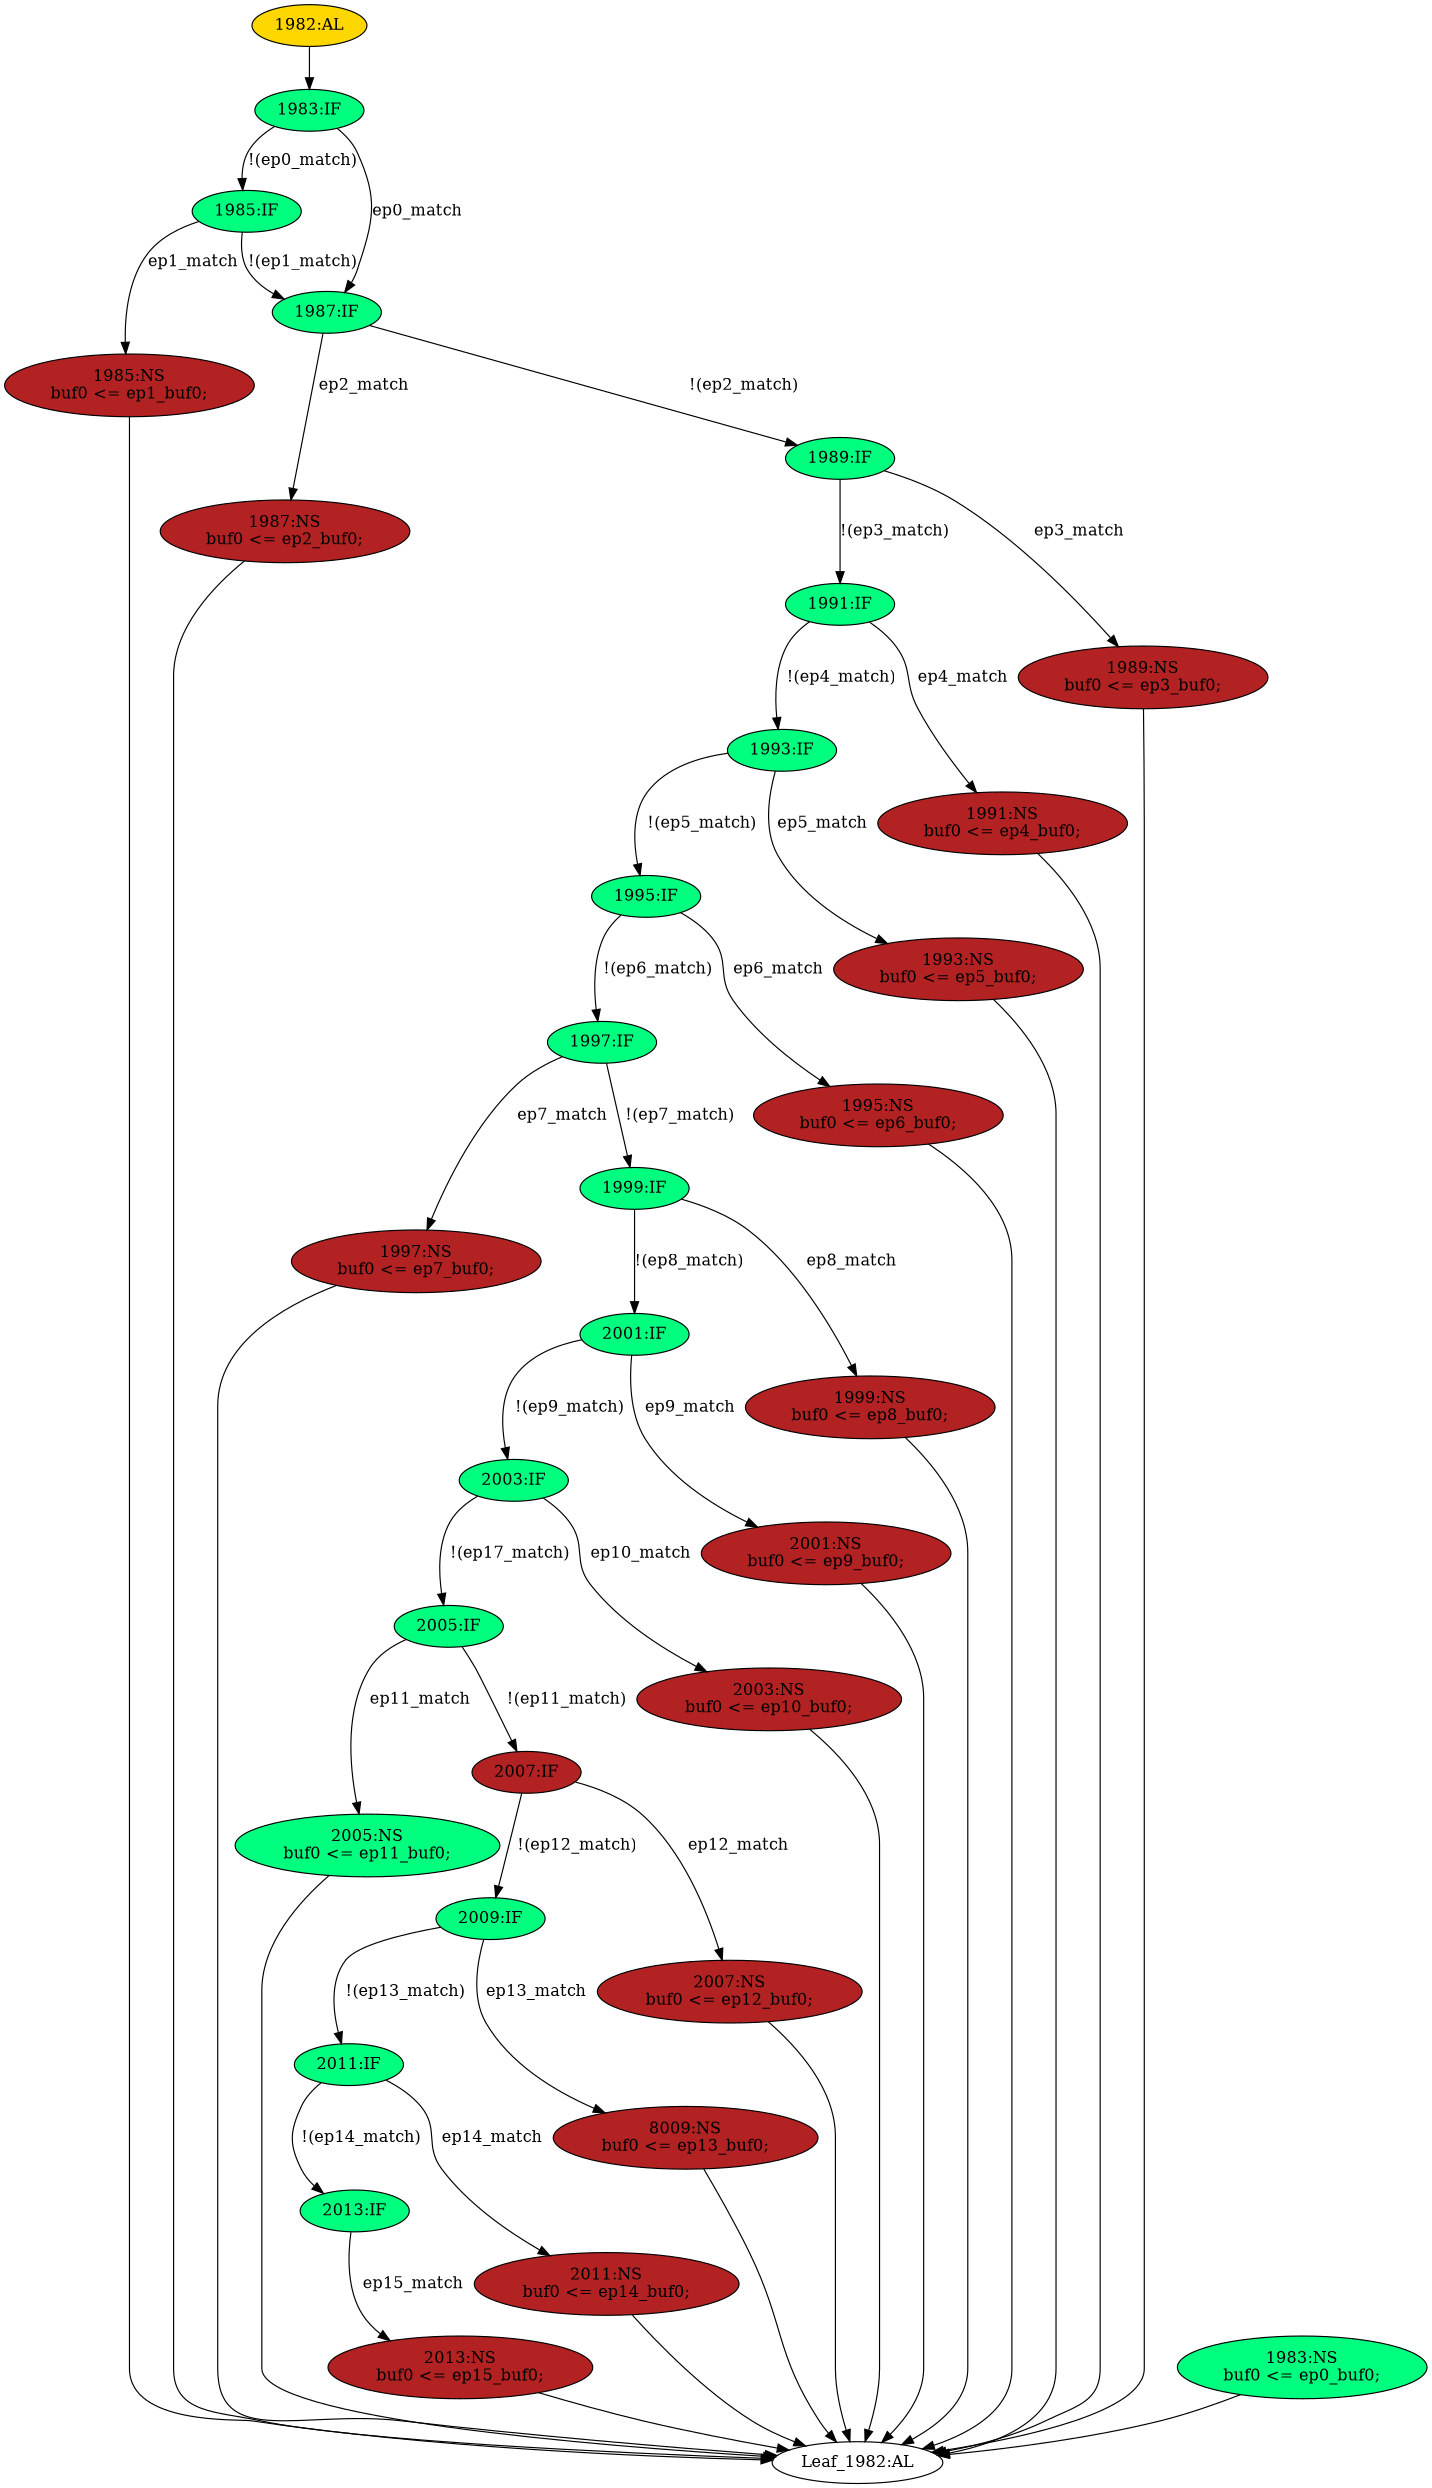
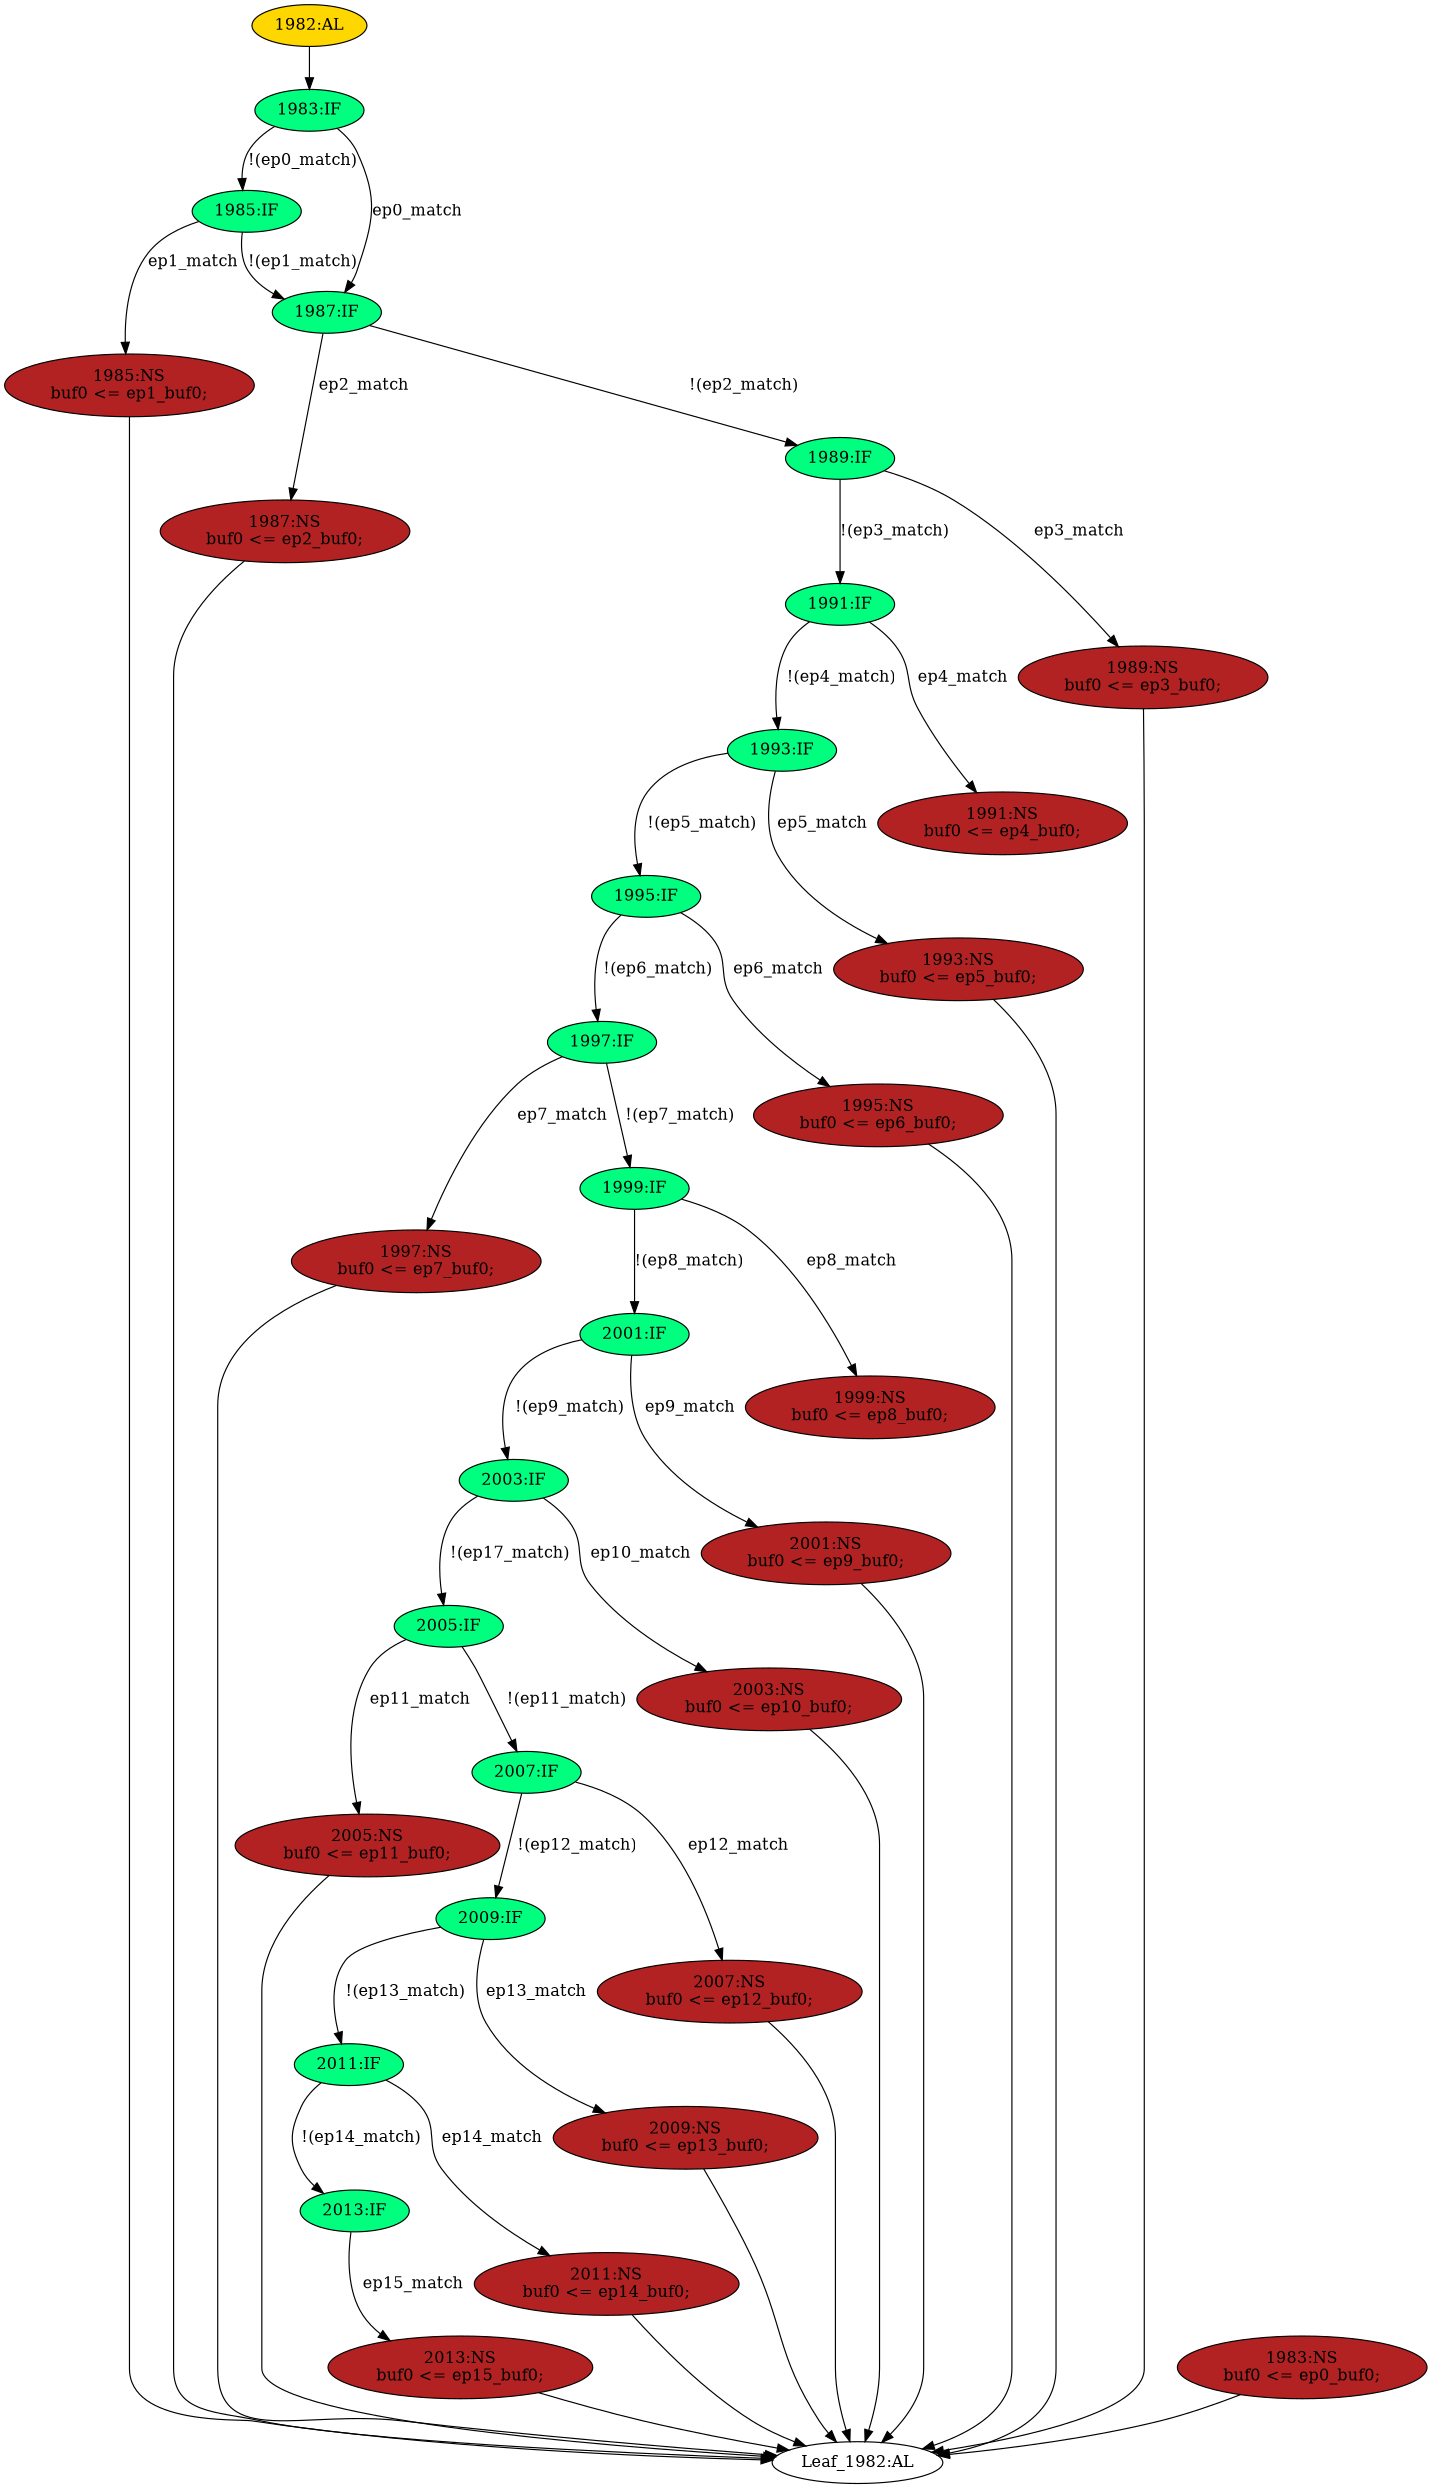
  strict digraph {
    node [fillcolor=firebrick statements="[]" style=filled typ=NonblockingSubstitution]
    edge [cond="[]" lineno=None]
    n1 [ast="<pyverilog.vparser.ast.NonblockingSubstitution object at 0x7f0a38db02d0>" label="2013:NS\nbuf0 <= ep15_buf0;" statements="[<pyverilog.vparser.ast.NonblockingSubstitution object at 0x7f0a38db02d0>]"]
    n2 [def_var="['buf0']" label="Leaf_1982:AL" fillcolor="" statements="" style="" typ=""]
    n3 [ast="<pyverilog.vparser.ast.NonblockingSubstitution object at 0x7f0a38db0410>" label="1993:NS\nbuf0 <= ep5_buf0;" statements="[<pyverilog.vparser.ast.NonblockingSubstitution object at 0x7f0a38db0410>]"]
    n4 [ast="<pyverilog.vparser.ast.IfStatement object at 0x7f0a38db0550>" fillcolor=springgreen label="1983:IF" typ=IfStatement]
    n5 [ast="<pyverilog.vparser.ast.IfStatement object at 0x7f0a38db0590>" fillcolor=springgreen label="1985:IF" typ=IfStatement]
    n6 [ast="<pyverilog.vparser.ast.IfStatement object at 0x7f0a38db05d0>" fillcolor=springgreen label="1987:IF" typ=IfStatement]
    n7 [ast="<pyverilog.vparser.ast.NonblockingSubstitution object at 0x7f0a38dbcc10>" label="1985:NS\nbuf0 <= ep1_buf0;" statements="[<pyverilog.vparser.ast.NonblockingSubstitution object at 0x7f0a38dbcc10>]"]
-   n8 [ast="<pyverilog.vparser.ast.NonblockingSubstitution object at 0x7f0a38dbcd90>" fillcolor=springgreen label="1983:NS\nbuf0 <= ep0_buf0;" statements="[<pyverilog.vparser.ast.NonblockingSubstitution object at 0x7f0a38dbcd90>]"]
+   n8 [ast="<pyverilog.vparser.ast.NonblockingSubstitution object at 0x7f0a38dbcd90>" label="1983:NS\nbuf0 <= ep0_buf0;" statements="[<pyverilog.vparser.ast.NonblockingSubstitution object at 0x7f0a38dbcd90>]"]
    n9 [ast="<pyverilog.vparser.ast.IfStatement object at 0x7f0a38db0610>" fillcolor=springgreen label="1989:IF" typ=IfStatement]
    n10 [ast="<pyverilog.vparser.ast.NonblockingSubstitution object at 0x7f0a38dbca90>" label="1987:NS\nbuf0 <= ep2_buf0;" statements="[<pyverilog.vparser.ast.NonblockingSubstitution object at 0x7f0a38dbca90>]"]
    n11 [ast="<pyverilog.vparser.ast.IfStatement object at 0x7f0a38db06d0>" fillcolor=springgreen label="1995:IF" typ=IfStatement]
    n12 [ast="<pyverilog.vparser.ast.NonblockingSubstitution object at 0x7f0a38dbc5d0>" label="1995:NS\nbuf0 <= ep6_buf0;" statements="[<pyverilog.vparser.ast.NonblockingSubstitution object at 0x7f0a38dbc5d0>]"]
    n13 [ast="<pyverilog.vparser.ast.IfStatement object at 0x7f0a38db0710>" fillcolor=springgreen label="1997:IF" typ=IfStatement]
    n14 [ast="<pyverilog.vparser.ast.IfStatement object at 0x7f0a38db0750>" fillcolor=springgreen label="1999:IF" typ=IfStatement]
    n15 [ast="<pyverilog.vparser.ast.NonblockingSubstitution object at 0x7f0a38dbc450>" label="1997:NS\nbuf0 <= ep7_buf0;" statements="[<pyverilog.vparser.ast.NonblockingSubstitution object at 0x7f0a38dbc450>]"]
    n16 [ast="<pyverilog.vparser.ast.IfStatement object at 0x7f0a38db0790>" fillcolor=springgreen label="2001:IF" typ=IfStatement]
    n17 [ast="<pyverilog.vparser.ast.NonblockingSubstitution object at 0x7f0a38dbc2d0>" label="1999:NS\nbuf0 <= ep8_buf0;" statements="[<pyverilog.vparser.ast.NonblockingSubstitution object at 0x7f0a38dbc2d0>]"]
    n18 [ast="<pyverilog.vparser.ast.IfStatement object at 0x7f0a38db0890>" fillcolor=springgreen label="2009:IF" typ=IfStatement]
-   n19 [ast="<pyverilog.vparser.ast.NonblockingSubstitution object at 0x7f0a38db0b10>" label="8009:NS\nbuf0 <= ep13_buf0;" statements="[<pyverilog.vparser.ast.NonblockingSubstitution object at 0x7f0a38db0b10>]"]
+   n19 [ast="<pyverilog.vparser.ast.NonblockingSubstitution object at 0x7f0a38db0b10>" label="2009:NS\nbuf0 <= ep13_buf0;" statements="[<pyverilog.vparser.ast.NonblockingSubstitution object at 0x7f0a38db0b10>]"]
    n20 [ast="<pyverilog.vparser.ast.IfStatement object at 0x7f0a38db08d0>" fillcolor=springgreen label="2011:IF" typ=IfStatement]
    n21 [ast="<pyverilog.vparser.ast.NonblockingSubstitution object at 0x7f0a38db0990>" label="2011:NS\nbuf0 <= ep14_buf0;" statements="[<pyverilog.vparser.ast.NonblockingSubstitution object at 0x7f0a38db0990>]"]
    n22 [ast="<pyverilog.vparser.ast.IfStatement object at 0x7f0a38db0910>" fillcolor=springgreen label="2013:IF" typ=IfStatement]
-   n23 [ast="<pyverilog.vparser.ast.IfStatement object at 0x7f0a38db0850>" label="2007:IF" typ=IfStatement]
+   n23 [ast="<pyverilog.vparser.ast.IfStatement object at 0x7f0a38db0850>" fillcolor=springgreen label="2007:IF" typ=IfStatement]
    n24 [ast="<pyverilog.vparser.ast.NonblockingSubstitution object at 0x7f0a38db0c90>" label="2007:NS\nbuf0 <= ep12_buf0;" statements="[<pyverilog.vparser.ast.NonblockingSubstitution object at 0x7f0a38db0c90>]"]
    n25 [ast="<pyverilog.vparser.ast.NonblockingSubstitution object at 0x7f0a38dbc150>" label="2001:NS\nbuf0 <= ep9_buf0;" statements="[<pyverilog.vparser.ast.NonblockingSubstitution object at 0x7f0a38dbc150>]"]
    n26 [ast="<pyverilog.vparser.ast.IfStatement object at 0x7f0a38db07d0>" fillcolor=springgreen label="2003:IF" typ=IfStatement]
    n27 [ast="<pyverilog.vparser.ast.NonblockingSubstitution object at 0x7f0a38db0f90>" label="2003:NS\nbuf0 <= ep10_buf0;" statements="[<pyverilog.vparser.ast.NonblockingSubstitution object at 0x7f0a38db0f90>]"]
    n28 [ast="<pyverilog.vparser.ast.IfStatement object at 0x7f0a38db0810>" fillcolor=springgreen label="2005:IF" typ=IfStatement]
    n29 [ast="<pyverilog.vparser.ast.IfStatement object at 0x7f0a38db0650>" fillcolor=springgreen label="1991:IF" typ=IfStatement]
    n30 [ast="<pyverilog.vparser.ast.NonblockingSubstitution object at 0x7f0a38dbc790>" label="1991:NS\nbuf0 <= ep4_buf0;" statements="[<pyverilog.vparser.ast.NonblockingSubstitution object at 0x7f0a38dbc790>]"]
    n31 [ast="<pyverilog.vparser.ast.IfStatement object at 0x7f0a38db0690>" fillcolor=springgreen label="1993:IF" typ=IfStatement]
-   n32 [ast="<pyverilog.vparser.ast.NonblockingSubstitution object at 0x7f0a38db0e10>" fillcolor=springgreen label="2005:NS\nbuf0 <= ep11_buf0;" statements="[<pyverilog.vparser.ast.NonblockingSubstitution object at 0x7f0a38db0e10>]"]
+   n32 [ast="<pyverilog.vparser.ast.NonblockingSubstitution object at 0x7f0a38db0e10>" label="2005:NS\nbuf0 <= ep11_buf0;" statements="[<pyverilog.vparser.ast.NonblockingSubstitution object at 0x7f0a38db0e10>]"]
    n33 [ast="<pyverilog.vparser.ast.NonblockingSubstitution object at 0x7f0a38dbc910>" label="1989:NS\nbuf0 <= ep3_buf0;" statements="[<pyverilog.vparser.ast.NonblockingSubstitution object at 0x7f0a38dbc910>]"]
    n34 [ast="<pyverilog.vparser.ast.Always object at 0x7f0a38dbcf50>" clk_sens=True fillcolor=gold label="1982:AL" sens="['clk']" typ=Always use_var="['ep6_match', 'ep15_buf0', 'ep9_buf0', 'ep4_buf0', 'ep0_match', 'ep14_match', 'ep12_buf0', 'ep10_buf0', 'ep4_match', 'ep15_match', 'ep1_match', 'ep3_match', 'ep7_buf0', 'ep1_buf0', 'ep13_match', 'ep3_buf0', 'ep12_match', 'ep7_match', 'ep13_buf0', 'ep5_match', 'ep2_match', 'ep2_buf0', 'ep8_buf0', 'ep5_buf0', 'ep9_match', 'ep8_match', 'ep11_buf0', 'ep6_buf0', 'ep10_match', 'ep0_buf0', 'ep14_buf0', 'ep11_match']"]
    n1 -> n2
    n3 -> n2
    n4 -> n5 [cond="['ep0_match']" label="!(ep0_match)" lineno=1983]
    n4 -> n6 [cond="['ep0_match']" label=ep0_match lineno=1983]
    n5 -> n6 [cond="['ep1_match']" label="!(ep1_match)" lineno=1985]
    n5 -> n7 [cond="['ep1_match']" label=ep1_match lineno=1985]
    n6 -> n9 [cond="['ep2_match']" label="!(ep2_match)" lineno=1987]
    n6 -> n10 [cond="['ep2_match']" label=ep2_match lineno=1987]
    n7 -> n2
    n8 -> n2
    n9 -> n29 [cond="['ep3_match']" label="!(ep3_match)" lineno=1989]
    n9 -> n33 [cond="['ep3_match']" label=ep3_match lineno=1989]
    n10 -> n2
    n11 -> n12 [cond="['ep6_match']" label=ep6_match lineno=1995]
    n11 -> n13 [cond="['ep6_match']" label="!(ep6_match)" lineno=1995]
    n12 -> n2
    n13 -> n14 [cond="['ep7_match']" label="!(ep7_match)" lineno=1997]
    n13 -> n15 [cond="['ep7_match']" label=ep7_match lineno=1997]
    n14 -> n16 [cond="['ep8_match']" label="!(ep8_match)" lineno=1999]
    n14 -> n17 [cond="['ep8_match']" label=ep8_match lineno=1999]
    n15 -> n2
    n16 -> n25 [cond="['ep9_match']" label=ep9_match lineno=2001]
    n16 -> n26 [cond="['ep9_match']" label="!(ep9_match)" lineno=2001]
-   n17 -> n2
    n18 -> n19 [cond="['ep13_match']" label=ep13_match lineno=2009]
    n18 -> n20 [cond="['ep13_match']" label="!(ep13_match)" lineno=2009]
    n19 -> n2
    n20 -> n21 [cond="['ep14_match']" label=ep14_match lineno=2011]
    n20 -> n22 [cond="['ep14_match']" label="!(ep14_match)" lineno=2011]
    n21 -> n2
    n22 -> n1 [cond="['ep15_match']" label=ep15_match lineno=2013]
    n23 -> n18 [cond="['ep12_match']" label="!(ep12_match)" lineno=2007]
    n23 -> n24 [cond="['ep12_match']" label=ep12_match lineno=2007]
    n24 -> n2
    n25 -> n2
    n26 -> n27 [cond="['ep10_match']" label=ep10_match lineno=2003]
    n26 -> n28 [cond="['ep10_match']" label="!(ep17_match)" lineno=2003]
    n27 -> n2
    n28 -> n23 [cond="['ep11_match']" label="!(ep11_match)" lineno=2005]
    n28 -> n32 [cond="['ep11_match']" label=ep11_match lineno=2005]
    n29 -> n30 [cond="['ep4_match']" label=ep4_match lineno=1991]
    n29 -> n31 [cond="['ep4_match']" label="!(ep4_match)" lineno=1991]
-   n30 -> n2
    n31 -> n3 [cond="['ep5_match']" label=ep5_match lineno=1993]
    n31 -> n11 [cond="['ep5_match']" label="!(ep5_match)" lineno=1993]
    n32 -> n2
    n33 -> n2
    n34 -> n4
  }
